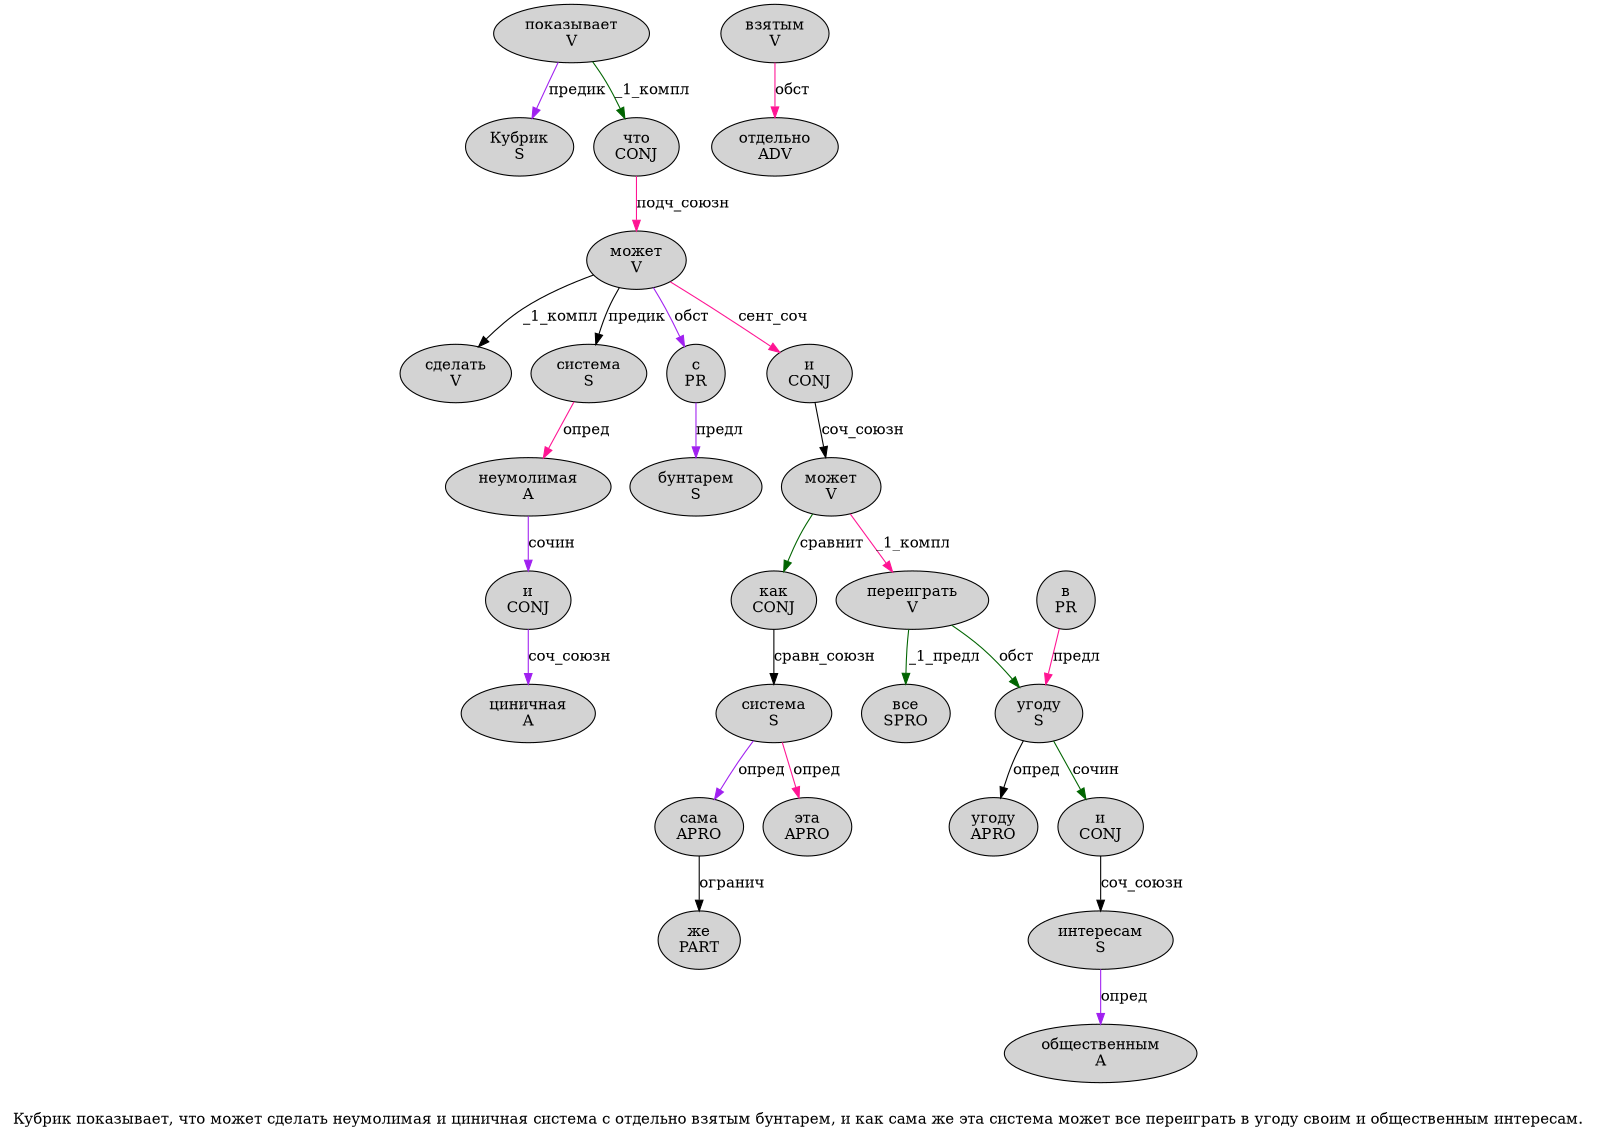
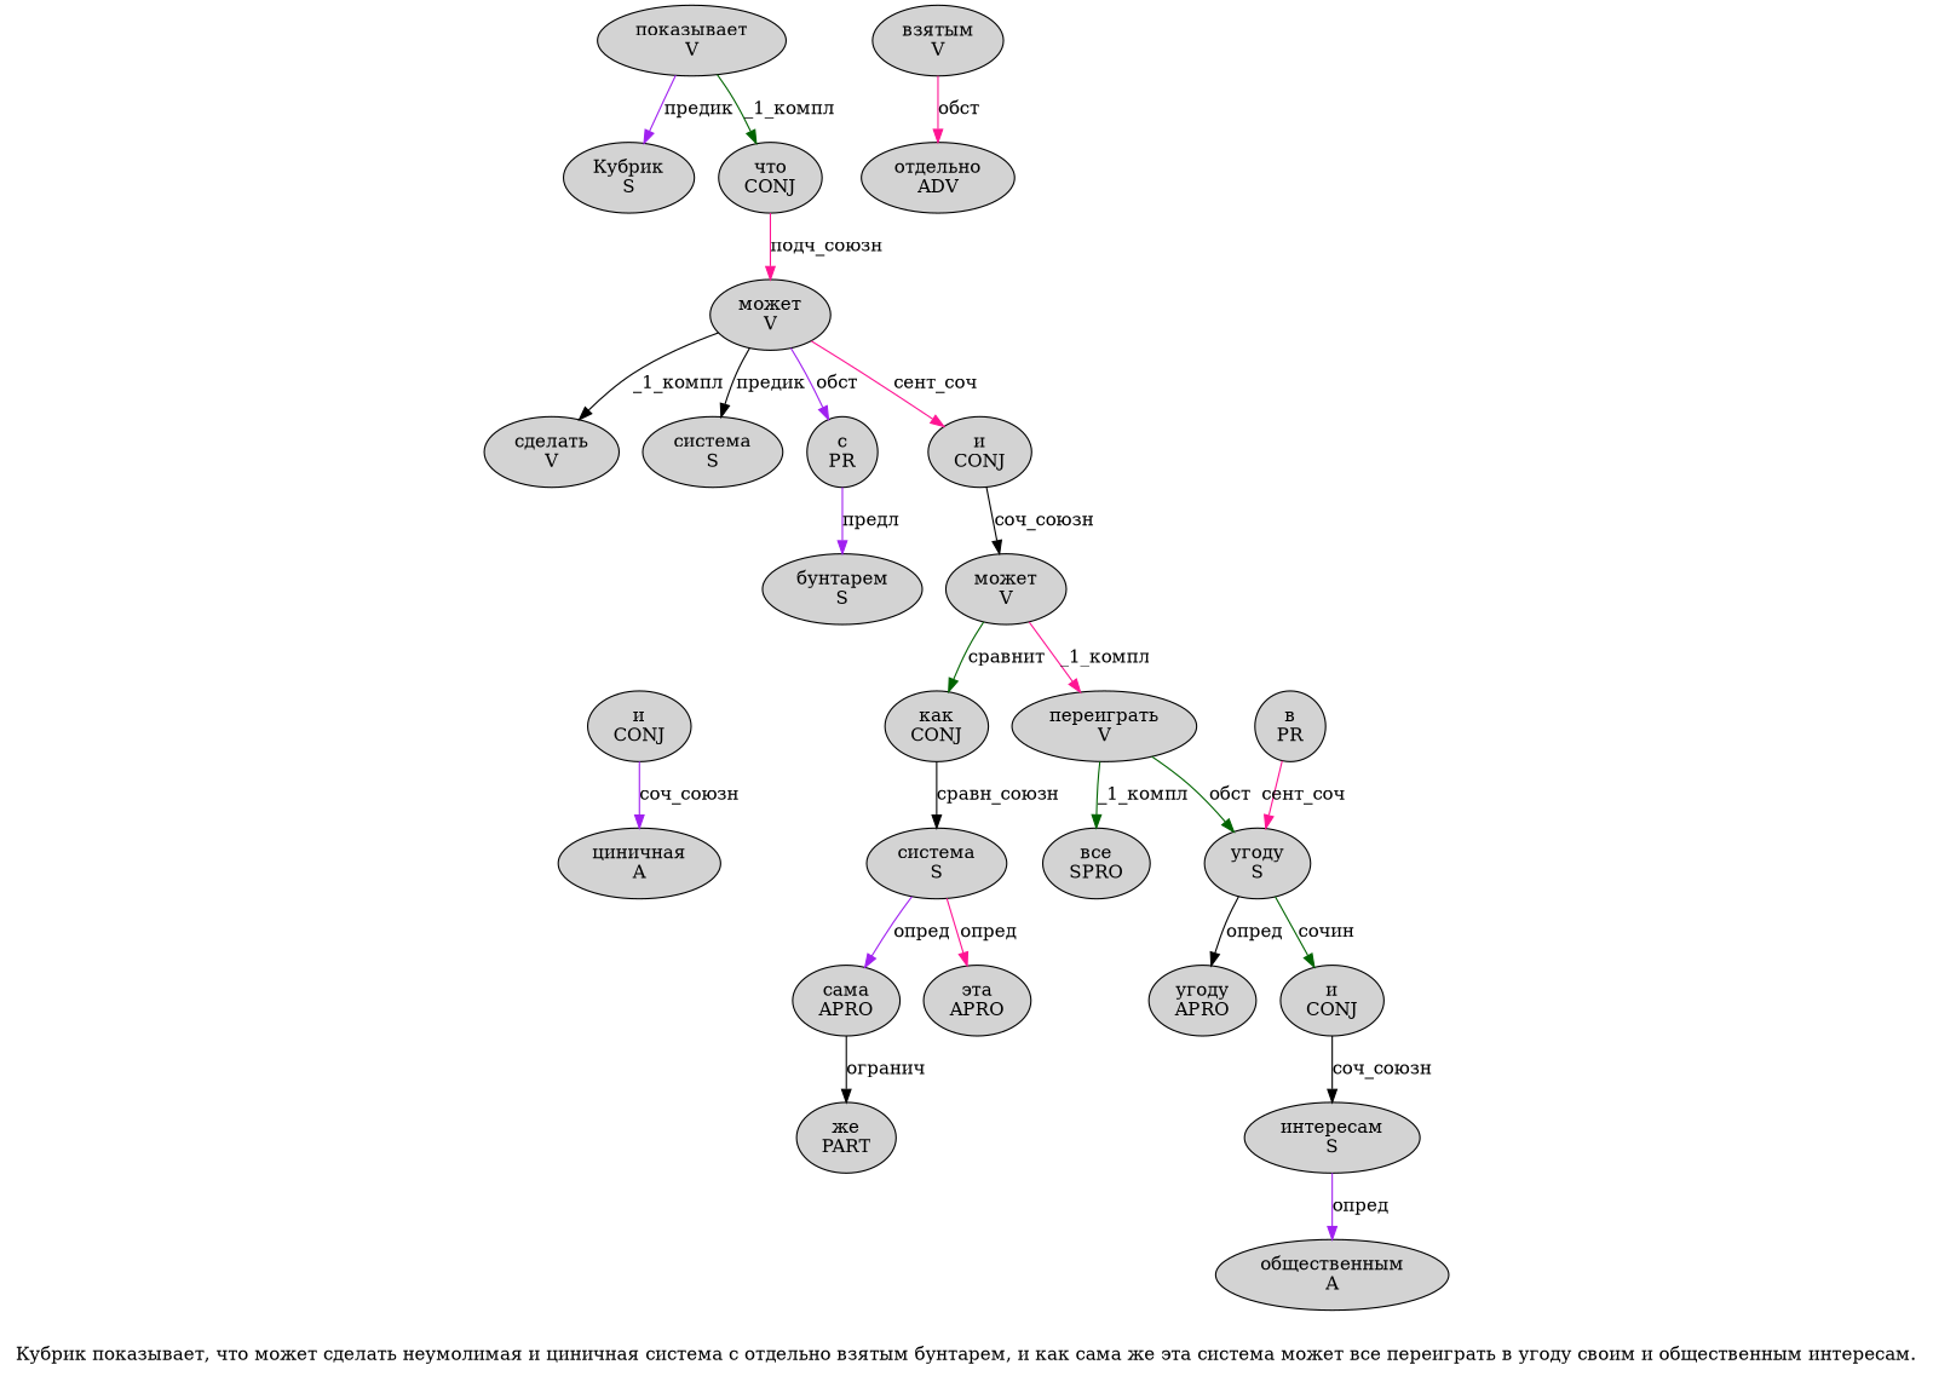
  digraph {
    label="Кубрик показывает, что может сделать неумолимая и циничная система с отдельно взятым бунтарем, и как сама же эта система может все переиграть в угоду своим и общественным интересам."
    node [fillcolor=lightgray penwidth=1 shape=ellipse style=filled]
    edge [color=purple]
    n1 [label="Кубрик\nS"]
    n2 [label="показывает\nV"]
    n3 [label="что\nCONJ"]
    n4 [label="может\nV"]
    n5 [label="сделать\nV"]
    n6 [label="система\nS"]
    n7 [label="с\nPR"]
    n8 [label="и\nCONJ"]
-   n9 [label="неумолимая\nA"]
    n10 [label="бунтарем\nS"]
    n11 [label="может\nV"]
    n12 [label="и\nCONJ"]
    n13 [label="циничная\nA"]
    n14 [label="отдельно\nADV"]
    n15 [label="взятым\nV"]
    n16 [label="как\nCONJ"]
    n17 [label="переиграть\nV"]
    n18 [label="система\nS"]
    n19 [label="сама\nAPRO"]
    n20 [label="эта\nAPRO"]
    n21 [label="же\nPART"]
    n22 [label="все\nSPRO"]
    n23 [label="угоду\nS"]
    n24 [label="в\nPR"]
    n25 [label="угоду\nAPRO"]
    n26 [label="и\nCONJ"]
    n27 [label="интересам\nS"]
    n28 [label="общественным\nA"]
    n2 -> n1 [label="предик"]
    n2 -> n3 [color=darkgreen label="_1_компл"]
    n3 -> n4 [color=deeppink label="подч_союзн"]
    n4 -> n5 [color=black label="_1_компл"]
    n4 -> n6 [color=black label="предик"]
    n4 -> n7 [label="обст"]
    n4 -> n8 [color=deeppink label="сент_соч"]
-   n6 -> n9 [color=deeppink label="опред"]
    n7 -> n10 [label="предл"]
    n8 -> n11 [color=black label="соч_союзн"]
-   n9 -> n12 [label="сочин"]
    n11 -> n16 [color=darkgreen label="сравнит"]
    n11 -> n17 [color=deeppink label="_1_компл"]
    n12 -> n13 [label="соч_союзн"]
    n15 -> n14 [color=deeppink label="обст"]
    n16 -> n18 [color=black label="сравн_союзн"]
-   n17 -> n22 [color=darkgreen label="_1_предл"]
+   n17 -> n22 [color=darkgreen label="_1_компл"]
    n17 -> n23 [color=darkgreen label="обст"]
    n18 -> n19 [label="опред"]
    n18 -> n20 [color=deeppink label="опред"]
    n19 -> n21 [color=black label="огранич"]
    n23 -> n25 [color=black label="опред"]
    n23 -> n26 [color=darkgreen label="сочин"]
-   n24 -> n23 [color=deeppink label="предл"]
+   n24 -> n23 [color=deeppink label="сент_соч"]
    n26 -> n27 [color=black label="соч_союзн"]
    n27 -> n28 [label="опред"]
  }
